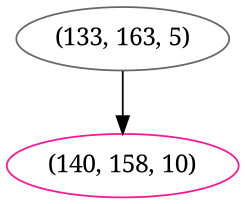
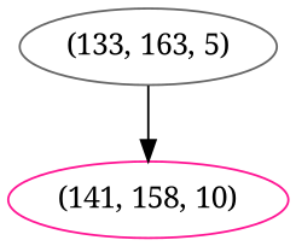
  digraph {
    fontname="Noto Serif"
    node [fontname="Noto Serif"]
    "(133, 163, 5)" [color=gray40]
-   "(140, 158, 10)" [color=deeppink]
+   "(140, 158, 10)" [color=deeppink label="(141, 158, 10)"]
    "(133, 163, 5)" -> "(140, 158, 10)" [fontname="Noto Serif"]
  }
